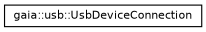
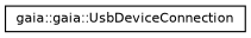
  digraph {
    rankdir=TB
-   n1 [color=black fillcolor=white fontname=Helvetica fontsize=10 height=0.2 label="gaia::usb::UsbDeviceConnection" shape=record style=filled width=0.4]
+   n1 [color=black fillcolor=white fontname=Helvetica fontsize=10 height=0.2 label="gaia::gaia::UsbDeviceConnection" shape=record style=filled width=0.4]
  }
